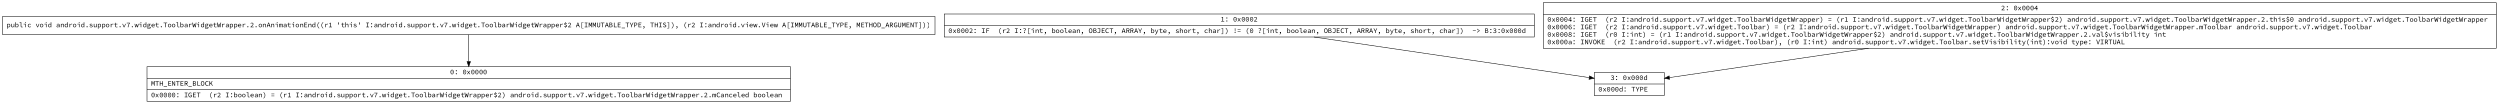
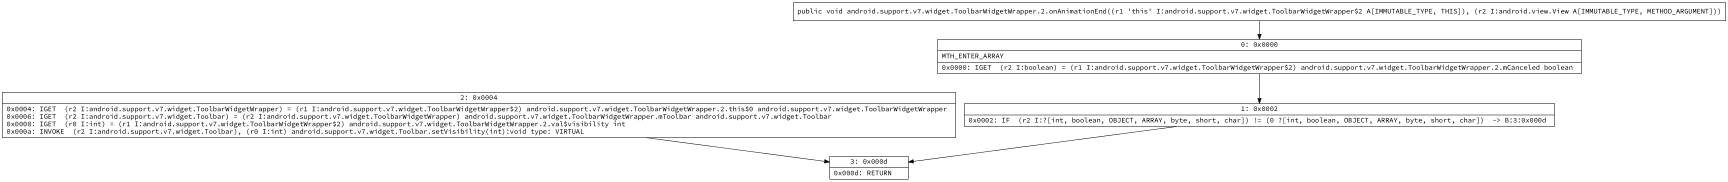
  digraph {
    fontname="Source Code Pro"
    node [fontname="Source Code Pro" shape=record]
    edge [fontname="Source Code Pro"]
-   n1 [label="{0\:\ 0x0000|MTH_ENTER_BLOCK\l|0x0000: IGET  (r2 I:boolean) = (r1 I:android.support.v7.widget.ToolbarWidgetWrapper$2) android.support.v7.widget.ToolbarWidgetWrapper.2.mCanceled boolean \l}"]
+   n1 [label="{0\:\ 0x0000|MTH_ENTER_ARRAY\l|0x0000: IGET  (r2 I:boolean) = (r1 I:android.support.v7.widget.ToolbarWidgetWrapper$2) android.support.v7.widget.ToolbarWidgetWrapper.2.mCanceled boolean \l}"]
    n2 [label="{1\:\ 0x0002|0x0002: IF  (r2 I:?[int, boolean, OBJECT, ARRAY, byte, short, char]) != (0 ?[int, boolean, OBJECT, ARRAY, byte, short, char])  \-\> B:3:0x000d \l}"]
-   n3 [label="{3\:\ 0x000d|0x000d: TYPE   \l}"]
+   n3 [label="{3\:\ 0x000d|0x000d: RETURN   \l}"]
    n4 [label="{2\:\ 0x0004|0x0004: IGET  (r2 I:android.support.v7.widget.ToolbarWidgetWrapper) = (r1 I:android.support.v7.widget.ToolbarWidgetWrapper$2) android.support.v7.widget.ToolbarWidgetWrapper.2.this$0 android.support.v7.widget.ToolbarWidgetWrapper \l0x0006: IGET  (r2 I:android.support.v7.widget.Toolbar) = (r2 I:android.support.v7.widget.ToolbarWidgetWrapper) android.support.v7.widget.ToolbarWidgetWrapper.mToolbar android.support.v7.widget.Toolbar \l0x0008: IGET  (r0 I:int) = (r1 I:android.support.v7.widget.ToolbarWidgetWrapper$2) android.support.v7.widget.ToolbarWidgetWrapper.2.val$visibility int \l0x000a: INVOKE  (r2 I:android.support.v7.widget.Toolbar), (r0 I:int) android.support.v7.widget.Toolbar.setVisibility(int):void type: VIRTUAL \l}"]
    n5 [label="{public void android.support.v7.widget.ToolbarWidgetWrapper.2.onAnimationEnd((r1 'this' I:android.support.v7.widget.ToolbarWidgetWrapper$2 A[IMMUTABLE_TYPE, THIS]), (r2 I:android.view.View A[IMMUTABLE_TYPE, METHOD_ARGUMENT])) }"]
+   n1 -> n2
    n2 -> n3
    n4 -> n3
    n5 -> n1
  }
